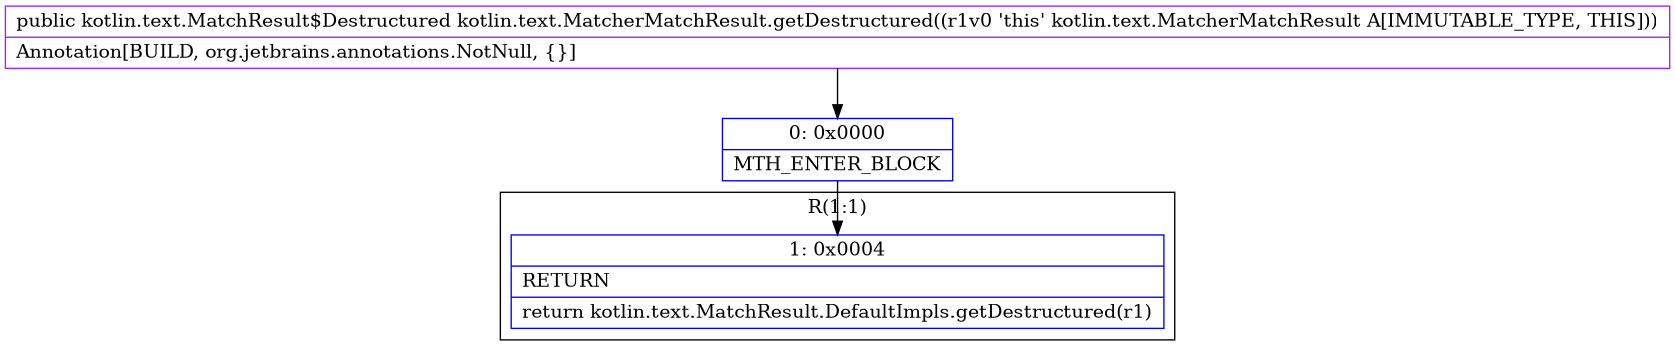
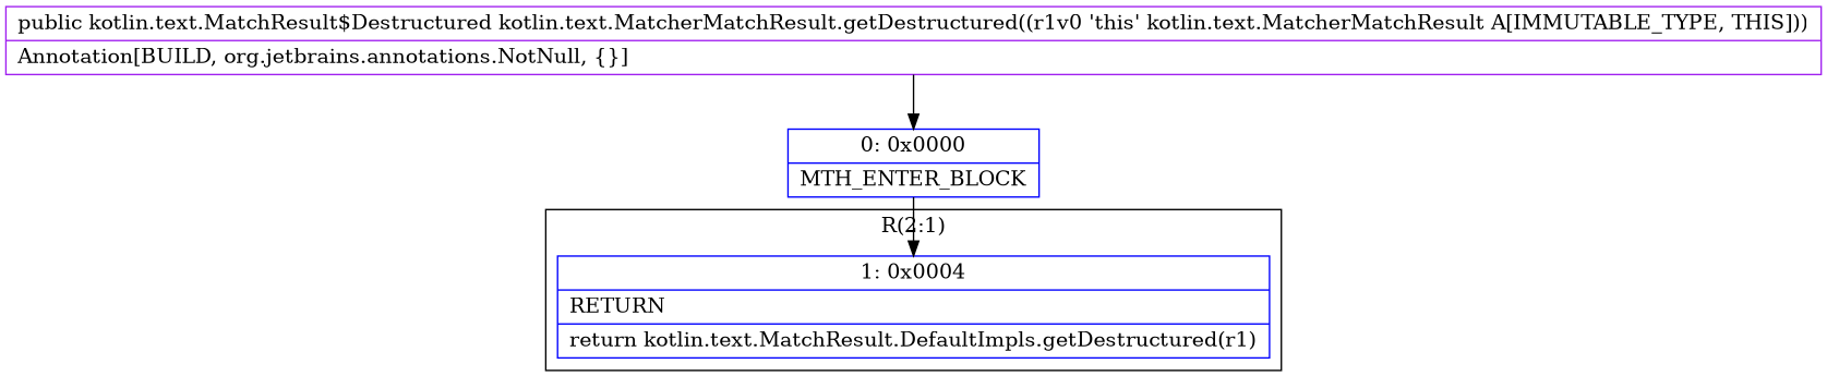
  digraph {
    node [color=blue shape=record]
    n1 [label="{1\:\ 0x0004|RETURN\l|return kotlin.text.MatchResult.DefaultImpls.getDestructured(r1)\l}"]
    n2 [label="{0\:\ 0x0000|MTH_ENTER_BLOCK\l}"]
    n3 [label="{public kotlin.text.MatchResult$Destructured kotlin.text.MatcherMatchResult.getDestructured((r1v0 'this' kotlin.text.MatcherMatchResult A[IMMUTABLE_TYPE, THIS]))  | Annotation[BUILD, org.jetbrains.annotations.NotNull, \{\}]\l}" color=purple]
    subgraph cluster_1 {
-     label="R(1:1)"
+     label="R(2:1)"
      n1
    }
    n2 -> n1
    n3 -> n2
  }
